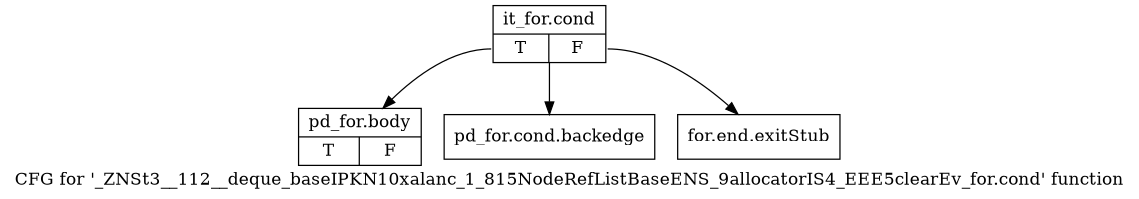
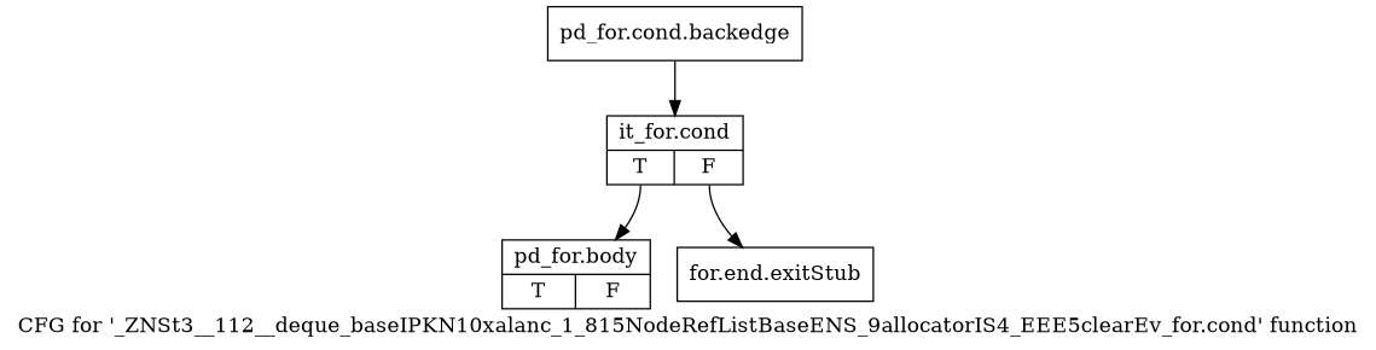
  digraph {
    label="CFG for '_ZNSt3__112__deque_baseIPKN10xalanc_1_815NodeRefListBaseENS_9allocatorIS4_EEE5clearEv_for.cond' function"
    node [shape=record]
    n1 [label="{it_for.cond|{<s0>T|<s1>F}}"]
    n2 [label="{for.end.exitStub}"]
    n3 [label="{pd_for.body|{<s0>T|<s1>F}}"]
    n4 [label="{pd_for.cond.backedge}"]
    n1 -> n2 [tailport=s1]
    n1 -> n3 [tailport=s0]
-   n1 -> n4
+   n4 -> n1
  }
